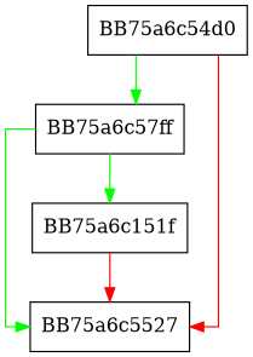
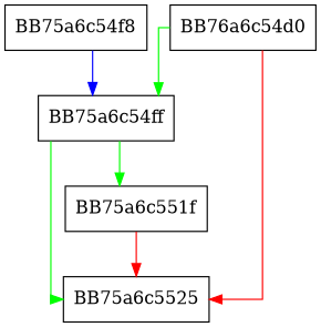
  digraph {
    splines=ortho
    node [shape=box]
    edge [color=green]
-   BB75a6c54d0
-   BB75a6c54ff [label=BB75a6c57ff]
-   BB75a6c5527
-   BB75a6c551f [label=BB75a6c151f]
+   BB75a6c54d0 [label=BB76a6c54d0]
+   BB75a6c54ff
+   BB75a6c5527 [label=BB75a6c5525]
+   BB75a6c551f
+   BB75a6c54f8
    BB75a6c54d0 -> BB75a6c54ff
    BB75a6c54d0 -> BB75a6c5527 [color=red]
    BB75a6c54ff -> BB75a6c5527
    BB75a6c54ff -> BB75a6c551f
    BB75a6c551f -> BB75a6c5527 [color=red]
+   BB75a6c54f8 -> BB75a6c54ff [color=blue]
  }
